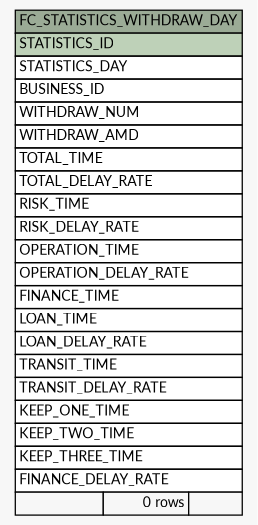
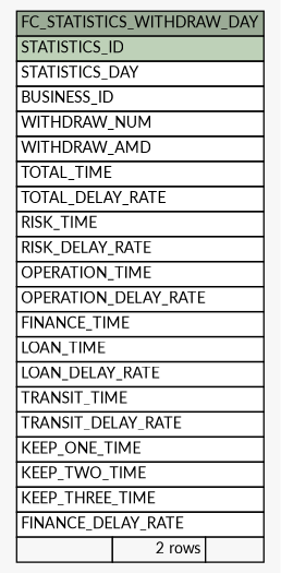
  digraph {
    bgcolor="#f7f7f7"
    fontname=Lato
    fontsize=11
    nodesep=0.18
    rankdir=RL
    ranksep=0.46
-   n1 [fontname=Lato fontsize=11 label=<     <TABLE BORDER="0" CELLBORDER="1" CELLSPACING="0" BGCOLOR="#ffffff">       <TR><TD COLSPAN="3" BGCOLOR="#9bab96" ALIGN="CENTER">FC_STATISTICS_WITHDRAW_DAY</TD></TR>       <TR><TD PORT="STATISTICS_ID" COLSPAN="3" BGCOLOR="#bed1b8" ALIGN="LEFT">STATISTICS_ID</TD></TR>       <TR><TD PORT="STATISTICS_DAY" COLSPAN="3" ALIGN="LEFT">STATISTICS_DAY</TD></TR>       <TR><TD PORT="BUSINESS_ID" COLSPAN="3" ALIGN="LEFT">BUSINESS_ID</TD></TR>       <TR><TD PORT="WITHDRAW_NUM" COLSPAN="3" ALIGN="LEFT">WITHDRAW_NUM</TD></TR>       <TR><TD PORT="WITHDRAW_AMD" COLSPAN="3" ALIGN="LEFT">WITHDRAW_AMD</TD></TR>       <TR><TD PORT="TOTAL_TIME" COLSPAN="3" ALIGN="LEFT">TOTAL_TIME</TD></TR>       <TR><TD PORT="TOTAL_DELAY_RATE" COLSPAN="3" ALIGN="LEFT">TOTAL_DELAY_RATE</TD></TR>       <TR><TD PORT="RISK_TIME" COLSPAN="3" ALIGN="LEFT">RISK_TIME</TD></TR>       <TR><TD PORT="RISK_DELAY_RATE" COLSPAN="3" ALIGN="LEFT">RISK_DELAY_RATE</TD></TR>       <TR><TD PORT="OPERATION_TIME" COLSPAN="3" ALIGN="LEFT">OPERATION_TIME</TD></TR>       <TR><TD PORT="OPERATION_DELAY_RATE" COLSPAN="3" ALIGN="LEFT">OPERATION_DELAY_RATE</TD></TR>       <TR><TD PORT="FINANCE_TIME" COLSPAN="3" ALIGN="LEFT">FINANCE_TIME</TD></TR>       <TR><TD PORT="LOAN_TIME" COLSPAN="3" ALIGN="LEFT">LOAN_TIME</TD></TR>       <TR><TD PORT="LOAN_DELAY_RATE" COLSPAN="3" ALIGN="LEFT">LOAN_DELAY_RATE</TD></TR>       <TR><TD PORT="TRANSIT_TIME" COLSPAN="3" ALIGN="LEFT">TRANSIT_TIME</TD></TR>       <TR><TD PORT="TRANSIT_DELAY_RATE" COLSPAN="3" ALIGN="LEFT">TRANSIT_DELAY_RATE</TD></TR>       <TR><TD PORT="KEEP_ONE_TIME" COLSPAN="3" ALIGN="LEFT">KEEP_ONE_TIME</TD></TR>       <TR><TD PORT="KEEP_TWO_TIME" COLSPAN="3" ALIGN="LEFT">KEEP_TWO_TIME</TD></TR>       <TR><TD PORT="KEEP_THREE_TIME" COLSPAN="3" ALIGN="LEFT">KEEP_THREE_TIME</TD></TR>       <TR><TD PORT="FINANCE_DELAY_RATE" COLSPAN="3" ALIGN="LEFT">FINANCE_DELAY_RATE</TD></TR>       <TR><TD ALIGN="LEFT" BGCOLOR="#f7f7f7">  </TD><TD ALIGN="RIGHT" BGCOLOR="#f7f7f7">0 rows</TD><TD ALIGN="RIGHT" BGCOLOR="#f7f7f7">  </TD></TR>     </TABLE>> shape=plaintext]
+   n1 [fontname=Lato fontsize=11 label=<     <TABLE BORDER="0" CELLBORDER="1" CELLSPACING="0" BGCOLOR="#ffffff">       <TR><TD COLSPAN="3" BGCOLOR="#9bab96" ALIGN="CENTER">FC_STATISTICS_WITHDRAW_DAY</TD></TR>       <TR><TD PORT="STATISTICS_ID" COLSPAN="3" BGCOLOR="#bed1b8" ALIGN="LEFT">STATISTICS_ID</TD></TR>       <TR><TD PORT="STATISTICS_DAY" COLSPAN="3" ALIGN="LEFT">STATISTICS_DAY</TD></TR>       <TR><TD PORT="BUSINESS_ID" COLSPAN="3" ALIGN="LEFT">BUSINESS_ID</TD></TR>       <TR><TD PORT="WITHDRAW_NUM" COLSPAN="3" ALIGN="LEFT">WITHDRAW_NUM</TD></TR>       <TR><TD PORT="WITHDRAW_AMD" COLSPAN="3" ALIGN="LEFT">WITHDRAW_AMD</TD></TR>       <TR><TD PORT="TOTAL_TIME" COLSPAN="3" ALIGN="LEFT">TOTAL_TIME</TD></TR>       <TR><TD PORT="TOTAL_DELAY_RATE" COLSPAN="3" ALIGN="LEFT">TOTAL_DELAY_RATE</TD></TR>       <TR><TD PORT="RISK_TIME" COLSPAN="3" ALIGN="LEFT">RISK_TIME</TD></TR>       <TR><TD PORT="RISK_DELAY_RATE" COLSPAN="3" ALIGN="LEFT">RISK_DELAY_RATE</TD></TR>       <TR><TD PORT="OPERATION_TIME" COLSPAN="3" ALIGN="LEFT">OPERATION_TIME</TD></TR>       <TR><TD PORT="OPERATION_DELAY_RATE" COLSPAN="3" ALIGN="LEFT">OPERATION_DELAY_RATE</TD></TR>       <TR><TD PORT="FINANCE_TIME" COLSPAN="3" ALIGN="LEFT">FINANCE_TIME</TD></TR>       <TR><TD PORT="LOAN_TIME" COLSPAN="3" ALIGN="LEFT">LOAN_TIME</TD></TR>       <TR><TD PORT="LOAN_DELAY_RATE" COLSPAN="3" ALIGN="LEFT">LOAN_DELAY_RATE</TD></TR>       <TR><TD PORT="TRANSIT_TIME" COLSPAN="3" ALIGN="LEFT">TRANSIT_TIME</TD></TR>       <TR><TD PORT="TRANSIT_DELAY_RATE" COLSPAN="3" ALIGN="LEFT">TRANSIT_DELAY_RATE</TD></TR>       <TR><TD PORT="KEEP_ONE_TIME" COLSPAN="3" ALIGN="LEFT">KEEP_ONE_TIME</TD></TR>       <TR><TD PORT="KEEP_TWO_TIME" COLSPAN="3" ALIGN="LEFT">KEEP_TWO_TIME</TD></TR>       <TR><TD PORT="KEEP_THREE_TIME" COLSPAN="3" ALIGN="LEFT">KEEP_THREE_TIME</TD></TR>       <TR><TD PORT="FINANCE_DELAY_RATE" COLSPAN="3" ALIGN="LEFT">FINANCE_DELAY_RATE</TD></TR>       <TR><TD ALIGN="LEFT" BGCOLOR="#f7f7f7">  </TD><TD ALIGN="RIGHT" BGCOLOR="#f7f7f7">2 rows</TD><TD ALIGN="RIGHT" BGCOLOR="#f7f7f7">  </TD></TR>     </TABLE>> shape=plaintext]
  }
